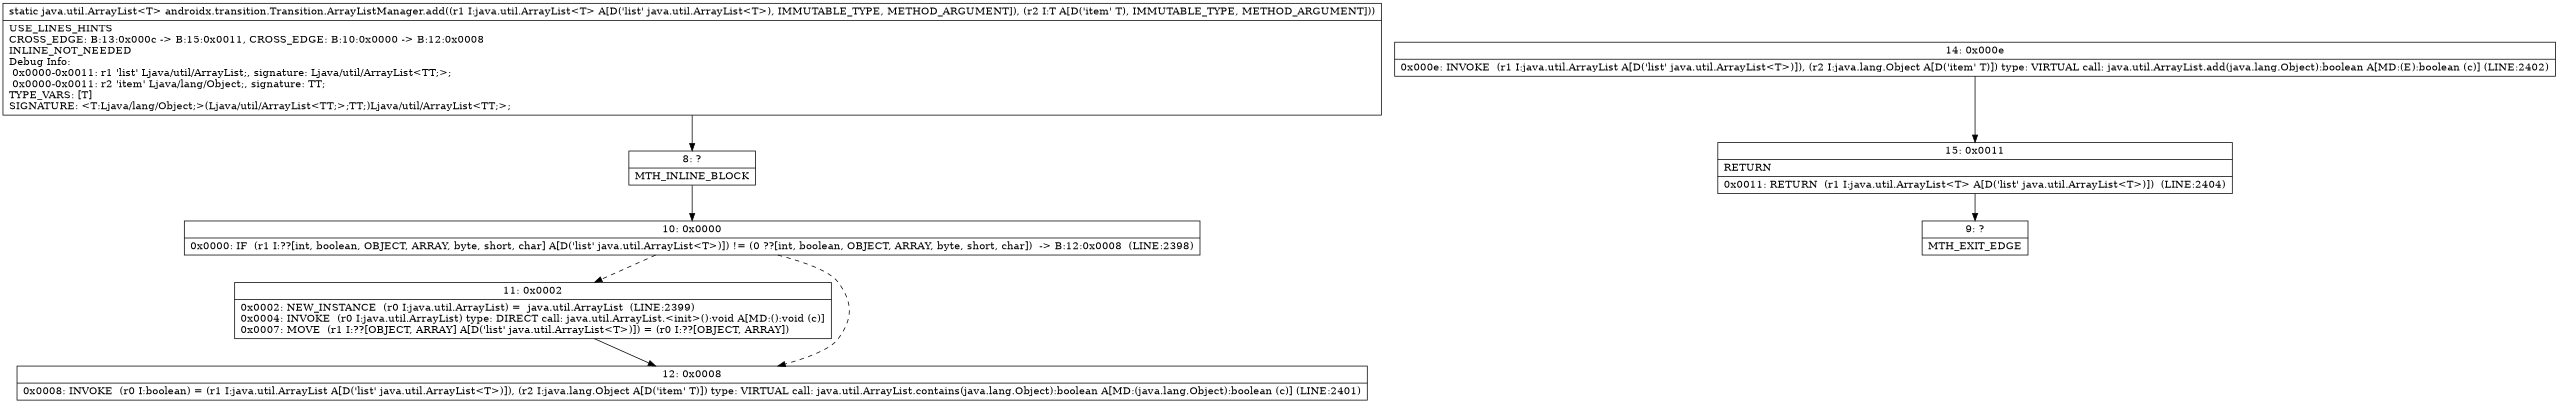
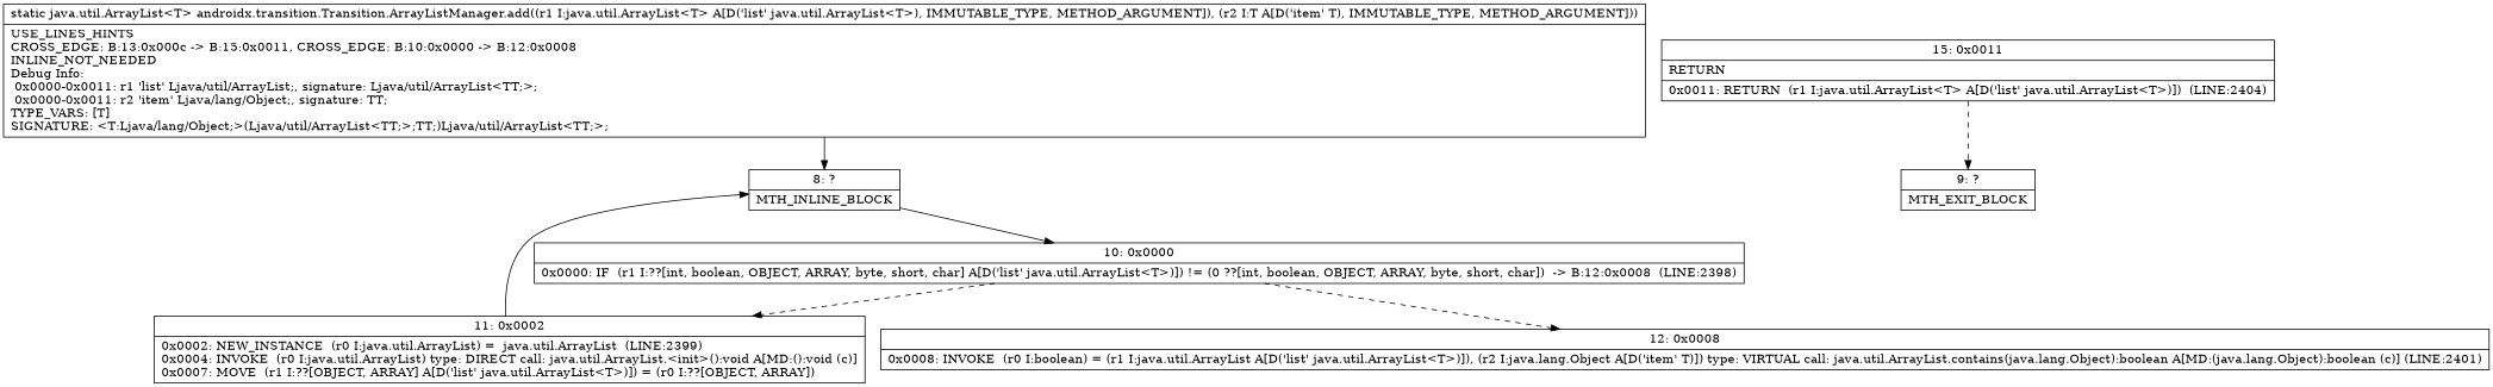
  digraph {
    node [shape=record]
    n1 [label="{8\:\ ?|MTH_INLINE_BLOCK\l}"]
    n2 [label="{10\:\ 0x0000|0x0000: IF  (r1 I:??[int, boolean, OBJECT, ARRAY, byte, short, char] A[D('list' java.util.ArrayList\<T\>)]) != (0 ??[int, boolean, OBJECT, ARRAY, byte, short, char])  \-\> B:12:0x0008  (LINE:2398)\l}"]
    n3 [label="{11\:\ 0x0002|0x0002: NEW_INSTANCE  (r0 I:java.util.ArrayList) =  java.util.ArrayList  (LINE:2399)\l0x0004: INVOKE  (r0 I:java.util.ArrayList) type: DIRECT call: java.util.ArrayList.\<init\>():void A[MD:():void (c)]\l0x0007: MOVE  (r1 I:??[OBJECT, ARRAY] A[D('list' java.util.ArrayList\<T\>)]) = (r0 I:??[OBJECT, ARRAY]) \l}"]
    n4 [label="{12\:\ 0x0008|0x0008: INVOKE  (r0 I:boolean) = (r1 I:java.util.ArrayList A[D('list' java.util.ArrayList\<T\>)]), (r2 I:java.lang.Object A[D('item' T)]) type: VIRTUAL call: java.util.ArrayList.contains(java.lang.Object):boolean A[MD:(java.lang.Object):boolean (c)] (LINE:2401)\l}"]
-   n5 [label="{14\:\ 0x000e|0x000e: INVOKE  (r1 I:java.util.ArrayList A[D('list' java.util.ArrayList\<T\>)]), (r2 I:java.lang.Object A[D('item' T)]) type: VIRTUAL call: java.util.ArrayList.add(java.lang.Object):boolean A[MD:(E):boolean (c)] (LINE:2402)\l}"]
    n6 [label="{15\:\ 0x0011|RETURN\l|0x0011: RETURN  (r1 I:java.util.ArrayList\<T\> A[D('list' java.util.ArrayList\<T\>)])  (LINE:2404)\l}"]
-   n7 [label="{9\:\ ?|MTH_EXIT_EDGE\l}"]
+   n7 [label="{9\:\ ?|MTH_EXIT_BLOCK\l}"]
    n8 [label="{static java.util.ArrayList\<T\> androidx.transition.Transition.ArrayListManager.add((r1 I:java.util.ArrayList\<T\> A[D('list' java.util.ArrayList\<T\>), IMMUTABLE_TYPE, METHOD_ARGUMENT]), (r2 I:T A[D('item' T), IMMUTABLE_TYPE, METHOD_ARGUMENT]))  | USE_LINES_HINTS\lCROSS_EDGE: B:13:0x000c \-\> B:15:0x0011, CROSS_EDGE: B:10:0x0000 \-\> B:12:0x0008\lINLINE_NOT_NEEDED\lDebug Info:\l  0x0000\-0x0011: r1 'list' Ljava\/util\/ArrayList;, signature: Ljava\/util\/ArrayList\<TT;\>;\l  0x0000\-0x0011: r2 'item' Ljava\/lang\/Object;, signature: TT;\lTYPE_VARS: [T]\lSIGNATURE: \<T:Ljava\/lang\/Object;\>(Ljava\/util\/ArrayList\<TT;\>;TT;)Ljava\/util\/ArrayList\<TT;\>;\l}"]
    n1 -> n2
    n2 -> n3 [style=dashed]
    n2 -> n4 [style=dashed]
-   n3 -> n4
-   n5 -> n6
-   n6 -> n7
+   n3 -> n1
+   n6 -> n7 [style=dashed]
    n8 -> n1
  }
